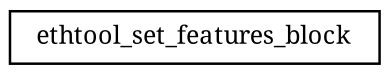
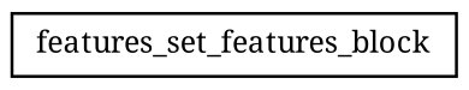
  digraph {
    rankdir=LR
    fontname="Noto Serif"
-   n1 [color=black fillcolor=white fontname="Noto Serif" fontsize=10 height=0.2 label=ethtool_set_features_block shape=record style=filled width=0.4]
+   n1 [color=black fillcolor=white fontname="Noto Serif" fontsize=10 height=0.2 label=features_set_features_block shape=record style=filled width=0.4]
  }
